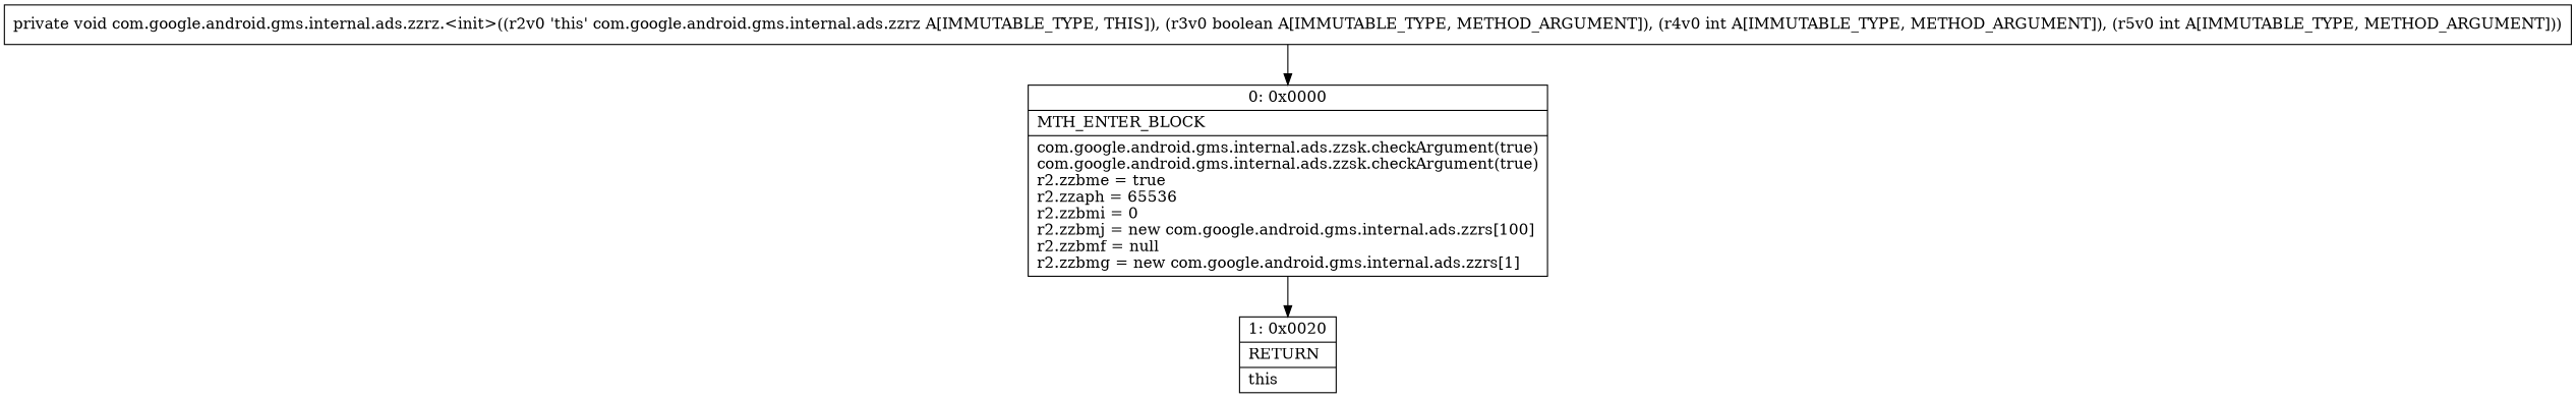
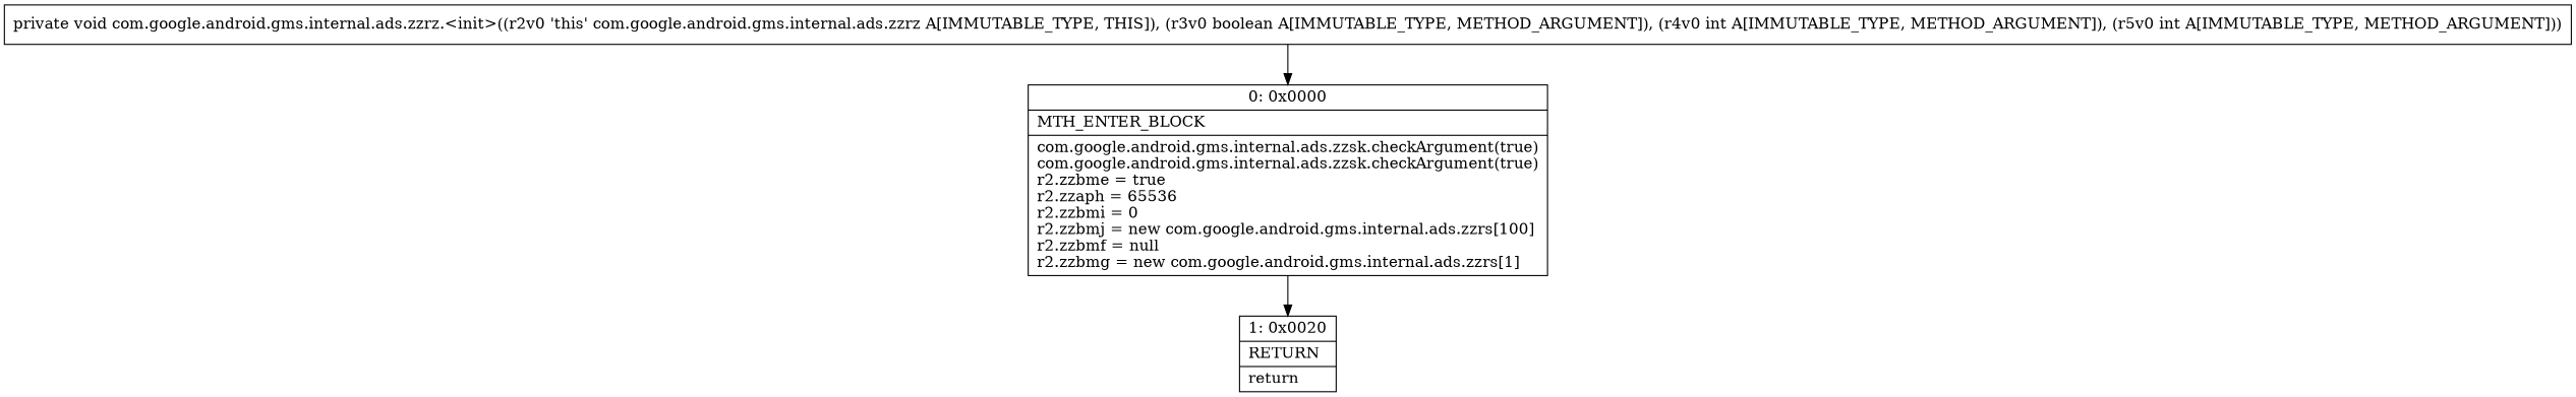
  digraph {
    node [shape=record]
    n1 [label="{0\:\ 0x0000|MTH_ENTER_BLOCK\l|com.google.android.gms.internal.ads.zzsk.checkArgument(true)\lcom.google.android.gms.internal.ads.zzsk.checkArgument(true)\lr2.zzbme = true\lr2.zzaph = 65536\lr2.zzbmi = 0\lr2.zzbmj = new com.google.android.gms.internal.ads.zzrs[100]\lr2.zzbmf = null\lr2.zzbmg = new com.google.android.gms.internal.ads.zzrs[1]\l}"]
-   n2 [label="{1\:\ 0x0020|RETURN\l|this\l}"]
+   n2 [label="{1\:\ 0x0020|RETURN\l|return\l}"]
    n3 [label="{private void com.google.android.gms.internal.ads.zzrz.\<init\>((r2v0 'this' com.google.android.gms.internal.ads.zzrz A[IMMUTABLE_TYPE, THIS]), (r3v0 boolean A[IMMUTABLE_TYPE, METHOD_ARGUMENT]), (r4v0 int A[IMMUTABLE_TYPE, METHOD_ARGUMENT]), (r5v0 int A[IMMUTABLE_TYPE, METHOD_ARGUMENT])) }"]
    n1 -> n2
    n3 -> n1
  }
